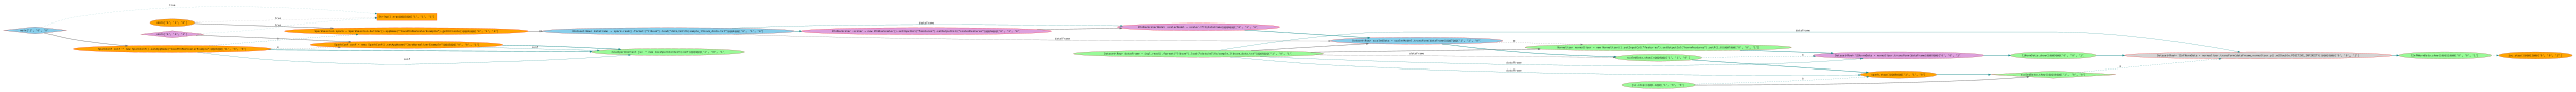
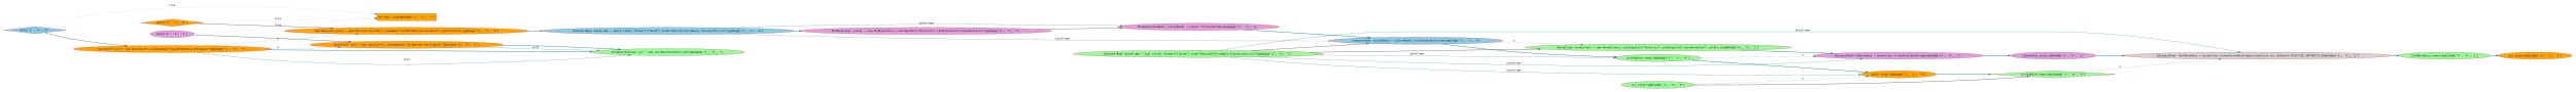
  digraph {
    fontname="Source Code Pro"
    rankdir=LR
    node [color=brown fillcolor=palegreen fontname="Source Code Pro" shape=ellipse style=filled]
    edge [color=teal fontname="Source Code Pro" style=bold]
    n1 [color=red fillcolor=plum label="MinMaxScalerModel scalerModel = scaler.fit(dataFrame)@@@6@@@['0', '1', '0']"]
    n2 [color=red fillcolor=skyblue label="Dataset<Row> scaledData = scalerModel.transform(dataFrame)@@@7@@@['1', '1', '0']"]
    n3 [label="Normalizer normalizer = new Normalizer().setInputCol(\"features\").setOutputCol(\"normFeatures\").setP(1.0)@@@7@@@['0', '0', '1']"]
    n4 [label="scaledData.show()@@@8@@@['1', '1', '0']"]
    n5 [fillcolor=orange label="spark.stop()@@@9@@@['1', '1', '0']"]
    n6 [label="scaledData.show()@@@10@@@['1', '0', '0']" shape=diamond]
    n7 [color=red fillcolor=lightgrey label="Dataset<Row> lInfNormData = normalizer.transform(dataFrame,normalizer.p().w(Double.POSITIVE_INFINITY))@@@10@@@['0', '0', '1']"]
-   n8 [fillcolor=orange label="main['0', '1', '0']"]
+   n8 [fillcolor=orange label="main['0', '1', '0']" shape=diamond]
    n9 [color=red fillcolor=orange label="SparkSession spark = SparkSession.builder().appName(\"JavaMinMaxScalerExample\").getOrCreate()@@@3@@@['0', '1', '0']"]
    n10 [color=red fillcolor=orange label="String(( args@@@2@@@['1', '1', '1']" shape=box]
    n11 [fillcolor=skyblue label="Dataset<Row> dataFrame = spark.read().format(\"libsvm\").load(\"data/mllib/sample_libsvm_data.txt\")@@@4@@@['0', '1', '0']"]
    n12 [label="lInfNormData.show()@@@11@@@['0', '0', '1']"]
    n13 [fillcolor=orange label="jsc.stop()@@@12@@@['0', '0', '1']"]
    n14 [label="Dataset<Row> dataFrame = jsql.read().format(\"libsvm\").load(\"data/mllib/sample_libsvm_data.txt\")@@@6@@@['1', '0', '1']"]
    n15 [fillcolor=plum label="Dataset<Row> l1NormData = normalizer.transform(dataFrame)@@@8@@@['0', '0', '1']"]
-   n16 [label="l1NormData.show()@@@9@@@['0', '0', '1']"]
+   n16 [fillcolor=plum label="l1NormData.show()@@@9@@@['0', '0', '1']"]
    n17 [label="JavaSparkContext jsc = new JavaSparkContext(conf)@@@4@@@['1', '0', '1']"]
    n18 [color=red fillcolor=plum label="MinMaxScaler scaler = new MinMaxScaler().setInputCol(\"features\").setOutputCol(\"scaledFeatures\")@@@5@@@['0', '1', '0']"]
    n19 [fillcolor=skyblue label="main['1', '0', '0']" shape=diamond]
    n20 [color=red fillcolor=orange label="SparkConf conf = new SparkConf().setAppName(\"JaveMinMaxScalerExample\")@@@3@@@['1', '0', '0']"]
    n21 [color=red fillcolor=orange label="SparkConf conf = new SparkConf().setAppName(\"JavaNormalizerExample\")@@@3@@@['0', '0', '1']"]
    n22 [label="jsc.stop()@@@11@@@['1', '0', '0']"]
-   n23 [fillcolor=plum label="main['0', '0', '1']" shape=diamond]
+   n23 [fillcolor=plum label="main['0', '0', '1']"]
    n1 -> n2
    n2 -> n3 [color=gray40 label=0 style=dashed]
    n2 -> n4
    n3 -> n15
    n4 -> n5
    n4 -> n15 [label=0 style=dashed]
    n5 -> n6
    n6 -> n7 [label=0 style=dashed]
    n7 -> n12
    n8 -> n9 [color=gray40]
    n8 -> n10 [color=gray40 label=true style=dotted]
    n9 -> n11 [color=gray40]
    n11 -> n1 [label=dataFrame style=solid]
    n11 -> n2 [color=gray40 label=dataFrame style=solid]
    n11 -> n18
-   n12 -> n13 [style=dotted]
+   n12 -> n13
    n14 -> n2 [color=gray40]
    n14 -> n3 [color=gray40]
    n14 -> n4 [color=gray40 label=dataFrame style=solid]
    n14 -> n5 [label=dataFrame style=solid]
    n14 -> n7 [label=dataFrame style=solid]
    n14 -> n15 [label=dataFrame style=solid]
    n15 -> n16
    n16 -> n7
    n18 -> n1 [color=gray40]
    n19 -> n10 [label=true style=dotted]
    n19 -> n20 [color=gray40]
    n20 -> n9 [label=0 style=dashed]
    n20 -> n17 [label=conf style=solid]
    n20 -> n17
    n20 -> n21 [color=gray40 label=0 style=dashed]
    n21 -> n17 [label=conf style=solid]
    n21 -> n17
    n22 -> n5 [label=0 style=dashed]
    n22 -> n6 [color=gray40]
    n23 -> n10 [label=true style=dotted]
    n23 -> n21 [color=gray40]
  }
